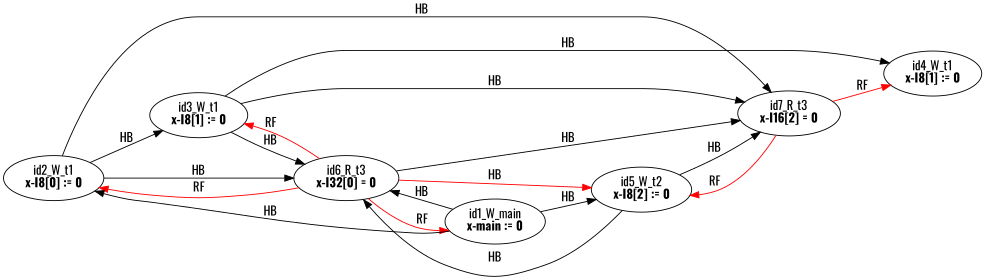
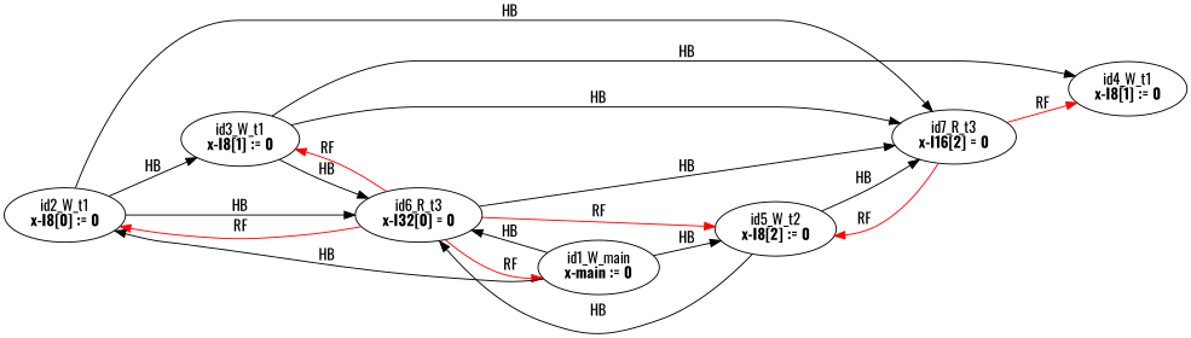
  digraph {
    fontname=Oswald
    rankdir=LR
    splines=true
    node [fontname=Oswald]
    edge [color=black fontname=Oswald]
    n1 [label=<id2_W_t1<br/><B>x-I8[0] := 0</B>>]
    n2 [label=<id3_W_t1<br/><B>x-I8[1] := 0</B>>]
    n3 [label=<id6_R_t3<br/><B>x-I32[0] = 0</B>>]
    n4 [label=<id7_R_t3<br/><B>x-I16[2] = 0</B>>]
    n5 [label=<id4_W_t1<br/><B>x-I8[1] := 0</B>>]
    n6 [label=<id1_W_main<br/><B>x-main := 0</B>>]
    n7 [label=<id5_W_t2<br/><B>x-I8[2] := 0</B>>]
    n1 -> n2 [label=HB]
    n1 -> n3 [label=HB]
    n1 -> n4 [label=HB]
    n2 -> n3 [label=HB]
    n2 -> n4 [label=HB]
    n2 -> n5 [label=HB]
    n3 -> n1 [color=red label=RF]
    n3 -> n2 [color=red label=RF]
    n3 -> n4 [label=HB]
    n3 -> n6 [color=red label=RF]
-   n3 -> n7 [color=red label=HB]
+   n3 -> n7 [color=red label=RF]
    n4 -> n5 [color=red label=RF]
    n4 -> n7 [color=red label=RF]
    n6 -> n1 [label=HB]
    n6 -> n3 [label=HB]
    n6 -> n7 [label=HB]
    n7 -> n3 [label=HB]
    n7 -> n4 [label=HB]
  }
